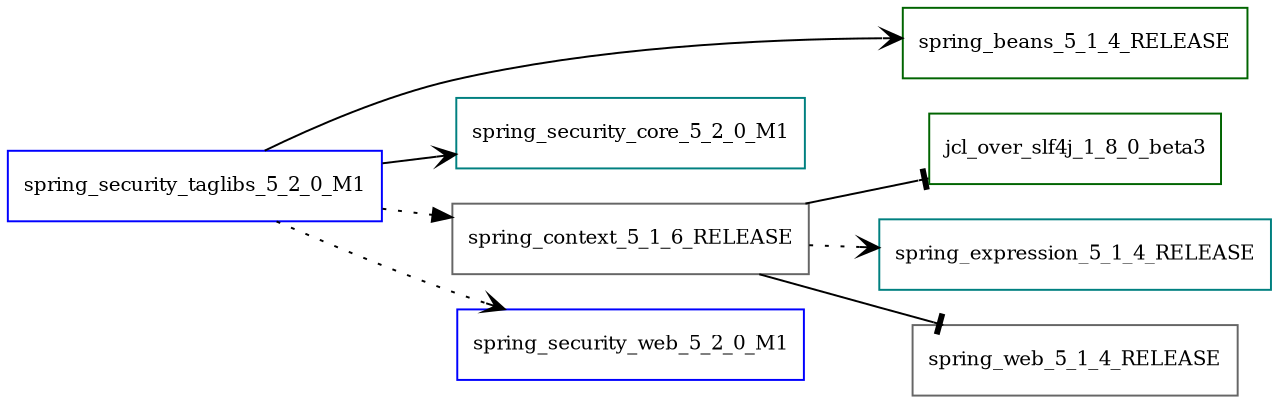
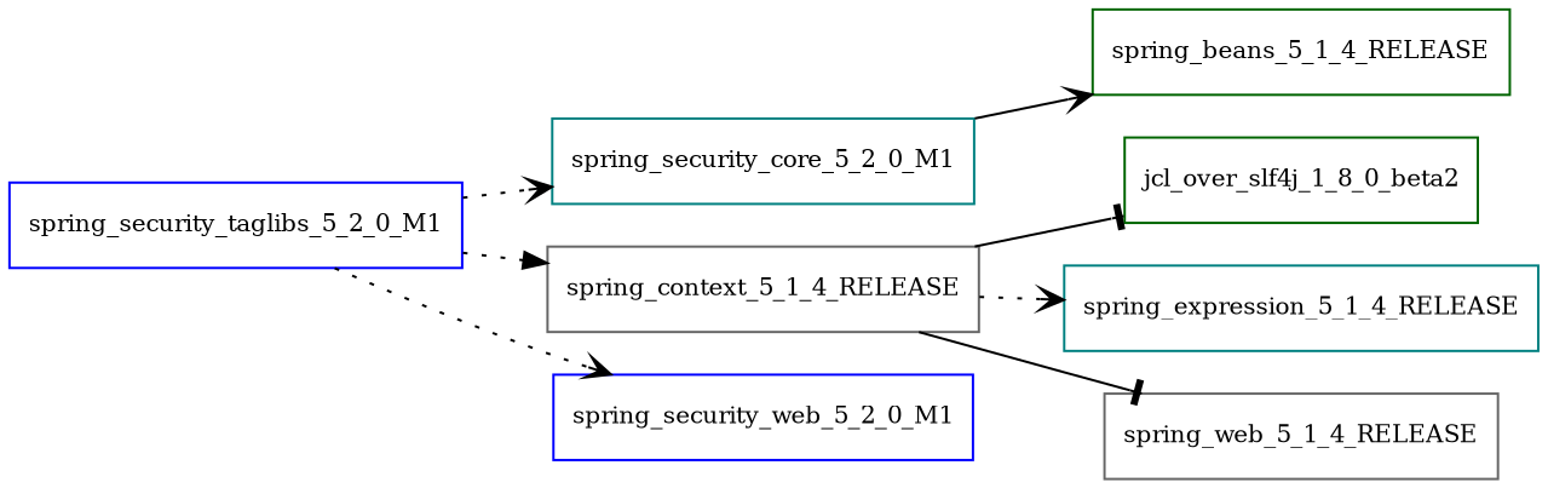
  digraph {
    rankdir=LR
    node [color=blue fontsize=10.0 shape=box]
    edge [arrowhead=vee style=solid]
    spring_security_taglibs_5_2_0_M1
    spring_beans_5_1_4_RELEASE [color=darkgreen]
-   spring_context_5_1_4_RELEASE [color=gray40 label=spring_context_5_1_6_RELEASE]
+   spring_context_5_1_4_RELEASE [color=gray40]
    spring_security_core_5_2_0_M1 [color=teal]
    spring_security_web_5_2_0_M1
-   jcl_over_slf4j_1_8_0_beta2 [color=darkgreen label=jcl_over_slf4j_1_8_0_beta3]
+   jcl_over_slf4j_1_8_0_beta2 [color=darkgreen]
    spring_expression_5_1_4_RELEASE [color=teal]
    spring_web_5_1_4_RELEASE [color=gray40]
-   spring_security_taglibs_5_2_0_M1 -> spring_beans_5_1_4_RELEASE
+   spring_security_core_5_2_0_M1 -> spring_beans_5_1_4_RELEASE
    spring_security_taglibs_5_2_0_M1 -> spring_context_5_1_4_RELEASE [arrowhead=normal style=dotted]
-   spring_security_taglibs_5_2_0_M1 -> spring_security_core_5_2_0_M1
+   spring_security_taglibs_5_2_0_M1 -> spring_security_core_5_2_0_M1 [style=dotted]
    spring_security_taglibs_5_2_0_M1 -> spring_security_web_5_2_0_M1 [style=dotted]
    spring_context_5_1_4_RELEASE -> jcl_over_slf4j_1_8_0_beta2 [arrowhead=tee]
    spring_context_5_1_4_RELEASE -> spring_expression_5_1_4_RELEASE [style=dotted]
    spring_context_5_1_4_RELEASE -> spring_web_5_1_4_RELEASE [arrowhead=tee]
  }
